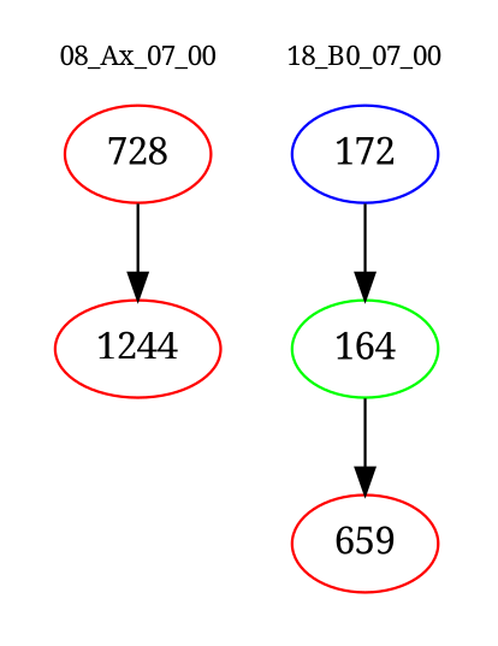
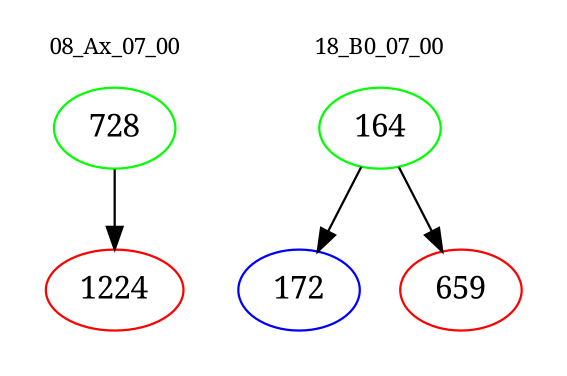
  digraph {
    fontname="Noto Serif"
    node [color=green fontname="Noto Serif"]
    edge [color=black fontname="Noto Serif"]
-   n1 [color=red label=728]
-   n2 [color=red label=1244]
+   n1 [label=728]
+   n2 [color=red label=1224]
    n3 [label=164]
    n4 [color=blue label=172]
    n5 [color=red label=659]
    subgraph cluster_1 {
      color=white
      fontsize=10
      label="08_Ax_07_00"
      n1
      n2
    }
    subgraph cluster_2 {
      color=white
      fontsize=10
      label="18_B0_07_00"
      n3
      n4
      n5
    }
    n1 -> n2
-   n4 -> n3
+   n3 -> n4
    n3 -> n5
  }
